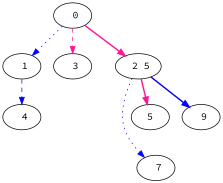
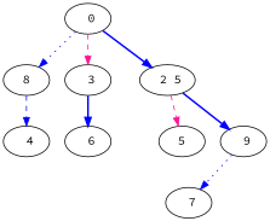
  digraph {
    fontname="Source Code Pro"
    node [fontname="Source Code Pro"]
    edge [color=blue fontname="Source Code Pro" style=bold]
    " 0"
-   " 1"
+   " 1" [label=8]
    " 3"
    " 2 5"
    " 4"
+   " 6"
    " 7"
    n8 [label=5]
    " 9"
    " 0" -> " 1" [style=dotted]
    " 0" -> " 3" [color=deeppink style=dashed]
-   " 0" -> " 2 5" [color=deeppink]
+   " 0" -> " 2 5"
    " 1" -> " 4" [style=dashed]
-   " 2 5" -> " 7" [style=dotted]
-   " 2 5" -> n8 [color=deeppink]
+   " 3" -> " 6"
+   " 9" -> " 7" [style=dotted]
+   " 2 5" -> n8 [color=deeppink style=dashed]
    " 2 5" -> " 9"
  }
